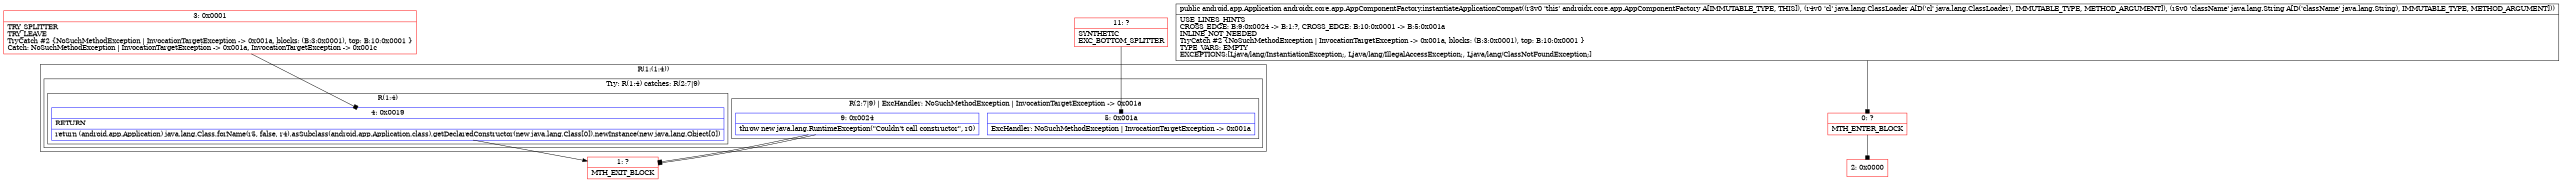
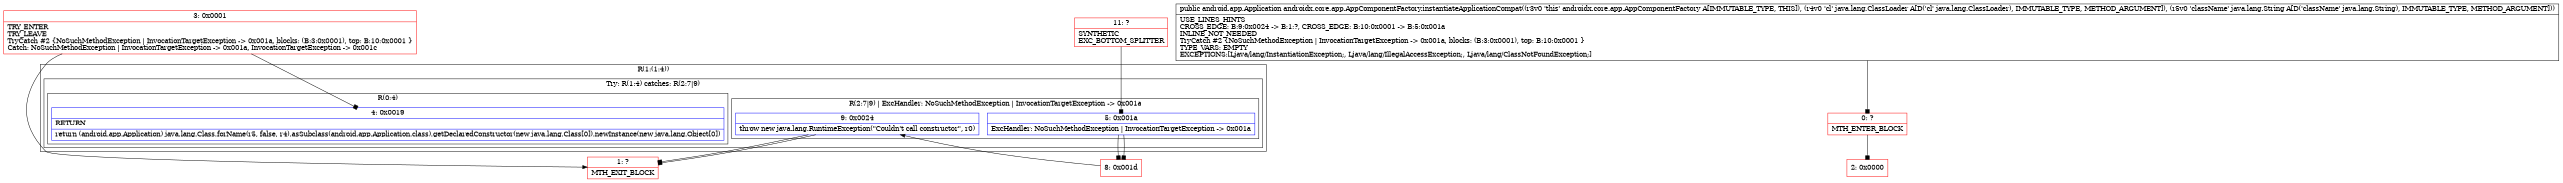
  digraph {
    node [color=red shape=record]
    edge [arrowhead=box]
    n1 [color=blue label="{4\:\ 0x0019|RETURN\l|return (android.app.Application) java.lang.Class.forName(r5, false, r4).asSubclass(android.app.Application.class).getDeclaredConstructor(new java.lang.Class[0]).newInstance(new java.lang.Object[0])\l}"]
    n2 [color=blue label="{5\:\ 0x001a|ExcHandler: NoSuchMethodException \| InvocationTargetException \-\> 0x001a\l}"]
    n3 [color=blue label="{9\:\ 0x0024|throw new java.lang.RuntimeException(\"Couldn't call constructor\", r0)\l}"]
    n4 [label="{1\:\ ?|MTH_EXIT_BLOCK\l}"]
+   n5 [label="{8\:\ 0x001d}"]
    n6 [label="{0\:\ ?|MTH_ENTER_BLOCK\l}"]
    n7 [label="{2\:\ 0x0000}"]
-   n8 [label="{3\:\ 0x0001|TRY_SPLITTER\lTRY_LEAVE\lTryCatch #2 \{NoSuchMethodException \| InvocationTargetException \-\> 0x001a, blocks: (B:3:0x0001), top: B:10:0x0001 \}\lCatch: NoSuchMethodException \| InvocationTargetException \-\> 0x001a, InvocationTargetException \-\> 0x001c\l}"]
+   n8 [label="{3\:\ 0x0001|TRY_ENTER\lTRY_LEAVE\lTryCatch #2 \{NoSuchMethodException \| InvocationTargetException \-\> 0x001a, blocks: (B:3:0x0001), top: B:10:0x0001 \}\lCatch: NoSuchMethodException \| InvocationTargetException \-\> 0x001a, InvocationTargetException \-\> 0x001c\l}"]
    n9 [label="{11\:\ ?|SYNTHETIC\lEXC_BOTTOM_SPLITTER\l}"]
    n10 [label="{public android.app.Application androidx.core.app.AppComponentFactory.instantiateApplicationCompat((r3v0 'this' androidx.core.app.AppComponentFactory A[IMMUTABLE_TYPE, THIS]), (r4v0 'cl' java.lang.ClassLoader A[D('cl' java.lang.ClassLoader), IMMUTABLE_TYPE, METHOD_ARGUMENT]), (r5v0 'className' java.lang.String A[D('className' java.lang.String), IMMUTABLE_TYPE, METHOD_ARGUMENT]))  | USE_LINES_HINTS\lCROSS_EDGE: B:9:0x0024 \-\> B:1:?, CROSS_EDGE: B:10:0x0001 \-\> B:5:0x001a\lINLINE_NOT_NEEDED\lTryCatch #2 \{NoSuchMethodException \| InvocationTargetException \-\> 0x001a, blocks: (B:3:0x0001), top: B:10:0x0001 \}\lTYPE_VARS: EMPTY\lEXCEPTIONS:[Ljava\/lang\/InstantiationException;, Ljava\/lang\/IllegalAccessException;, Ljava\/lang\/ClassNotFoundException;]\l}" color=""]
    subgraph cluster_1 {
      label="R(1:(1:4))"
      subgraph cluster_2 {
        label="Try: R(1:4) catches: R(2:7|9)"
        subgraph cluster_3 {
-         label="R(1:4)"
+         label="R(0:4)"
          n1
        }
        subgraph cluster_4 {
          label="R(2:7|9) | ExcHandler: NoSuchMethodException \| InvocationTargetException \-\> 0x001a\l"
          n2
          n3
        }
      }
    }
    subgraph cluster_5 {
      label="R(2:7|9) | ExcHandler: NoSuchMethodException \| InvocationTargetException \-\> 0x001a\l"
    }
-   n1 -> n4 [arrowhead=normal]
+   n8 -> n4 [arrowhead=normal]
+   n2 -> n5
+   n2 -> n5
    n3 -> n4
    n3 -> n4
+   n5 -> n3 [arrowhead=normal]
    n6 -> n7
    n8 -> n1
    n9 -> n2
    n10 -> n6
  }
